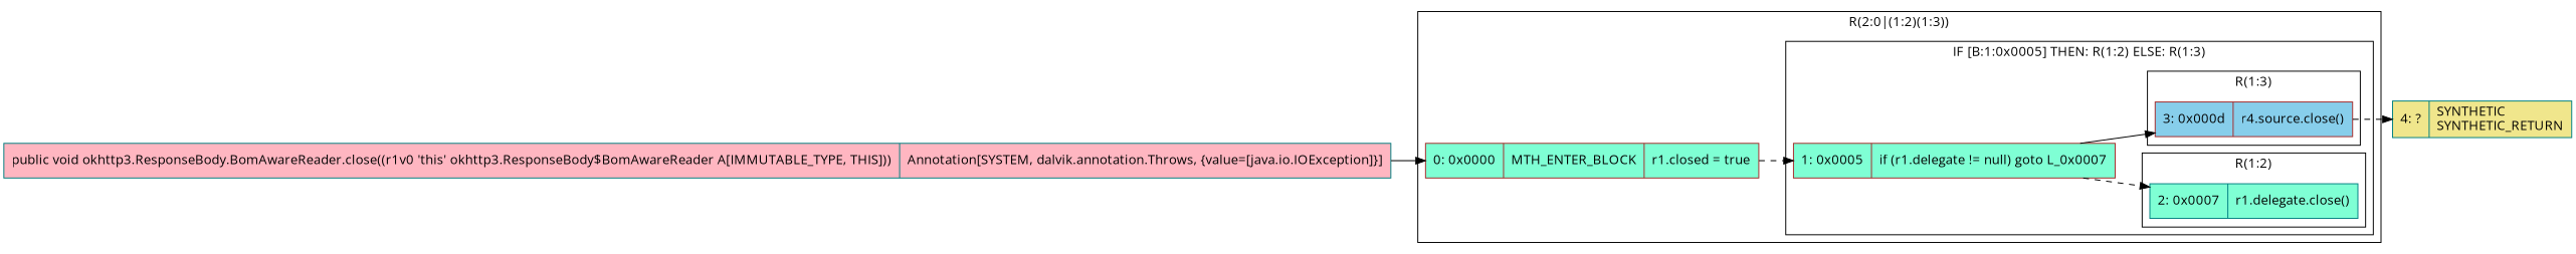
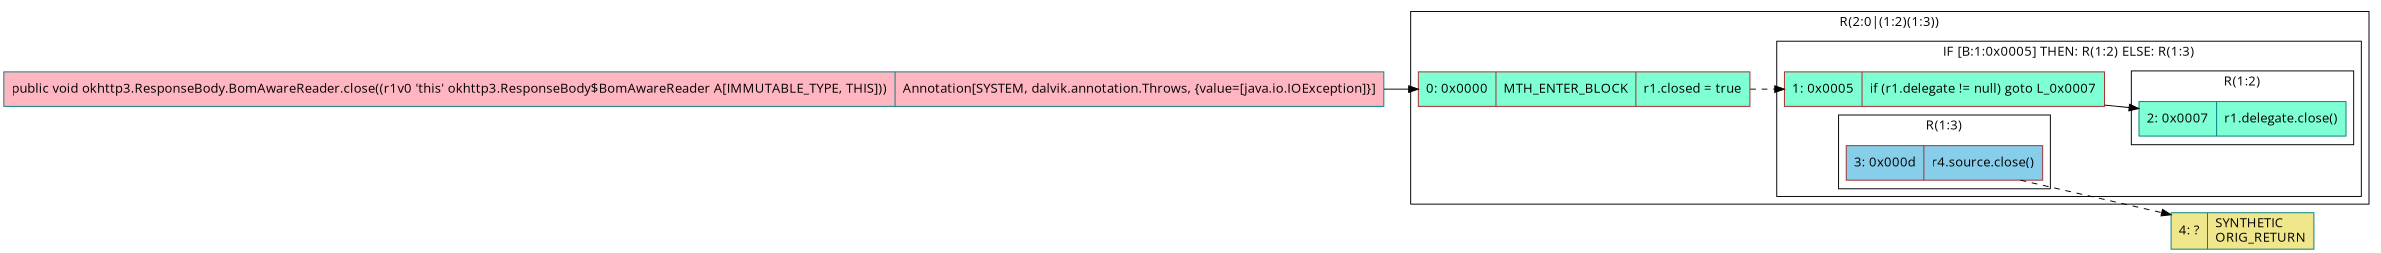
  digraph {
    fontname="Open Sans"
    rankdir=LR
    node [color=teal fillcolor=aquamarine fontname="Open Sans" shape=record style=filled]
    edge [fontname="Open Sans" style=solid]
    n1 [label="{2\:\ 0x0007|r1.delegate.close()\l}"]
    n2 [color=brown fillcolor=skyblue label="{3\:\ 0x000d|r4.source.close()\l}"]
    n3 [color=brown label="{1\:\ 0x0005|if (r1.delegate != null) goto L_0x0007\l}"]
    n4 [color=brown label="{0\:\ 0x0000|MTH_ENTER_BLOCK\l|r1.closed = true\l}"]
-   n5 [fillcolor=khaki label="{4\:\ ?|SYNTHETIC\lSYNTHETIC_RETURN\l}"]
+   n5 [fillcolor=khaki label="{4\:\ ?|SYNTHETIC\lORIG_RETURN\l}"]
    n6 [fillcolor=lightpink label="{public void okhttp3.ResponseBody.BomAwareReader.close((r1v0 'this' okhttp3.ResponseBody$BomAwareReader A[IMMUTABLE_TYPE, THIS]))  | Annotation[SYSTEM, dalvik.annotation.Throws, \{value=[java.io.IOException]\}]\l}"]
    subgraph cluster_1 {
      label="R(2:0|(1:2)(1:3))"
      n4
      subgraph cluster_2 {
        label="IF [B:1:0x0005] THEN: R(1:2) ELSE: R(1:3)"
        n3
        subgraph cluster_3 {
          label="R(1:2)"
          n1
        }
        subgraph cluster_4 {
          label="R(1:3)"
          n2
        }
      }
    }
    n2 -> n5 [style=dashed]
-   n3 -> n1 [style=dashed]
-   n3 -> n2
+   n3 -> n1
    n4 -> n3 [style=dashed]
    n6 -> n4
  }
